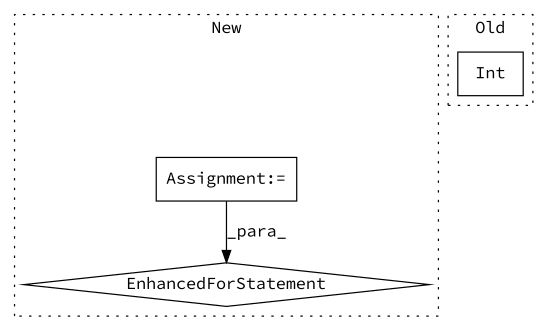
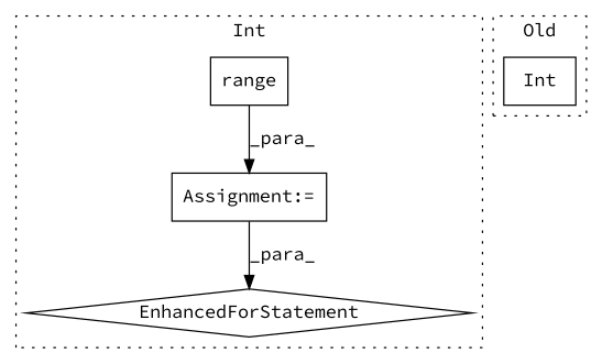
  digraph {
    fontname="Source Code Pro"
    node [a=32 fontname="Source Code Pro" l="57,2" s="10288,10376" shape=box]
    edge [fontname="Source Code Pro"]
+   n1 [l="6,1" label=range s="10355,10375"]
    n2 [a=70 label=EnhancedForStatement shape=diamond]
    n3 [a=7 label="Assignment:="]
    n4 [l="4,1" label=Int s="11766,11792"]
    subgraph cluster_1 {
-     label=New
+     label=Int
      style=dotted
+     n1
      n2
      n3
    }
    subgraph cluster_2 {
      label=Old
      style=dotted
      n4
    }
+   n1 -> n3 [label=_para_]
    n3 -> n2 [label=_para_]
  }
